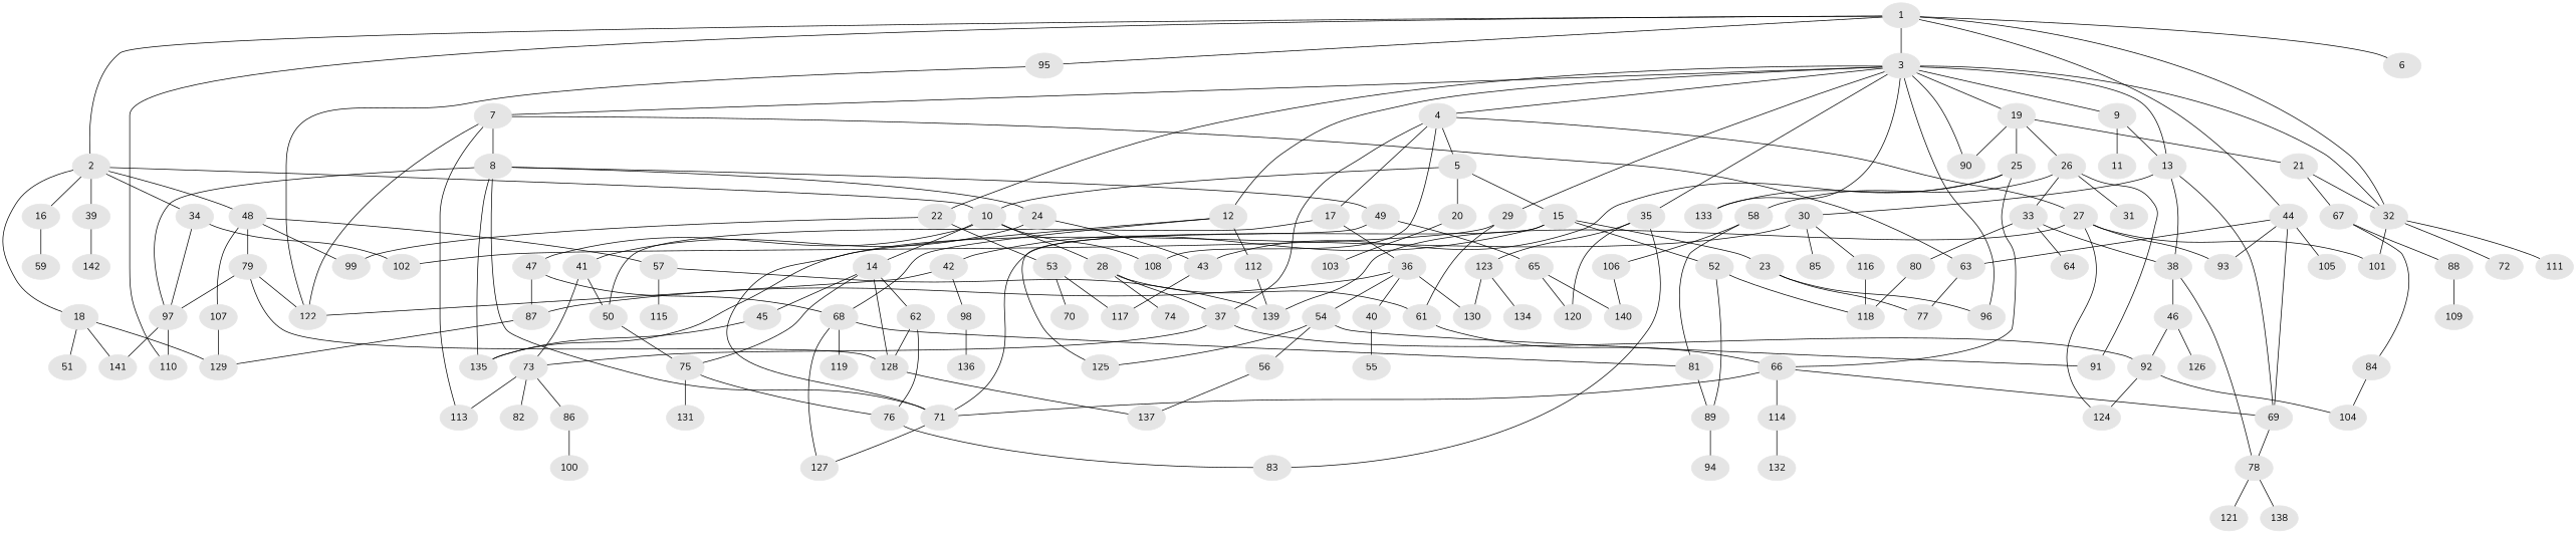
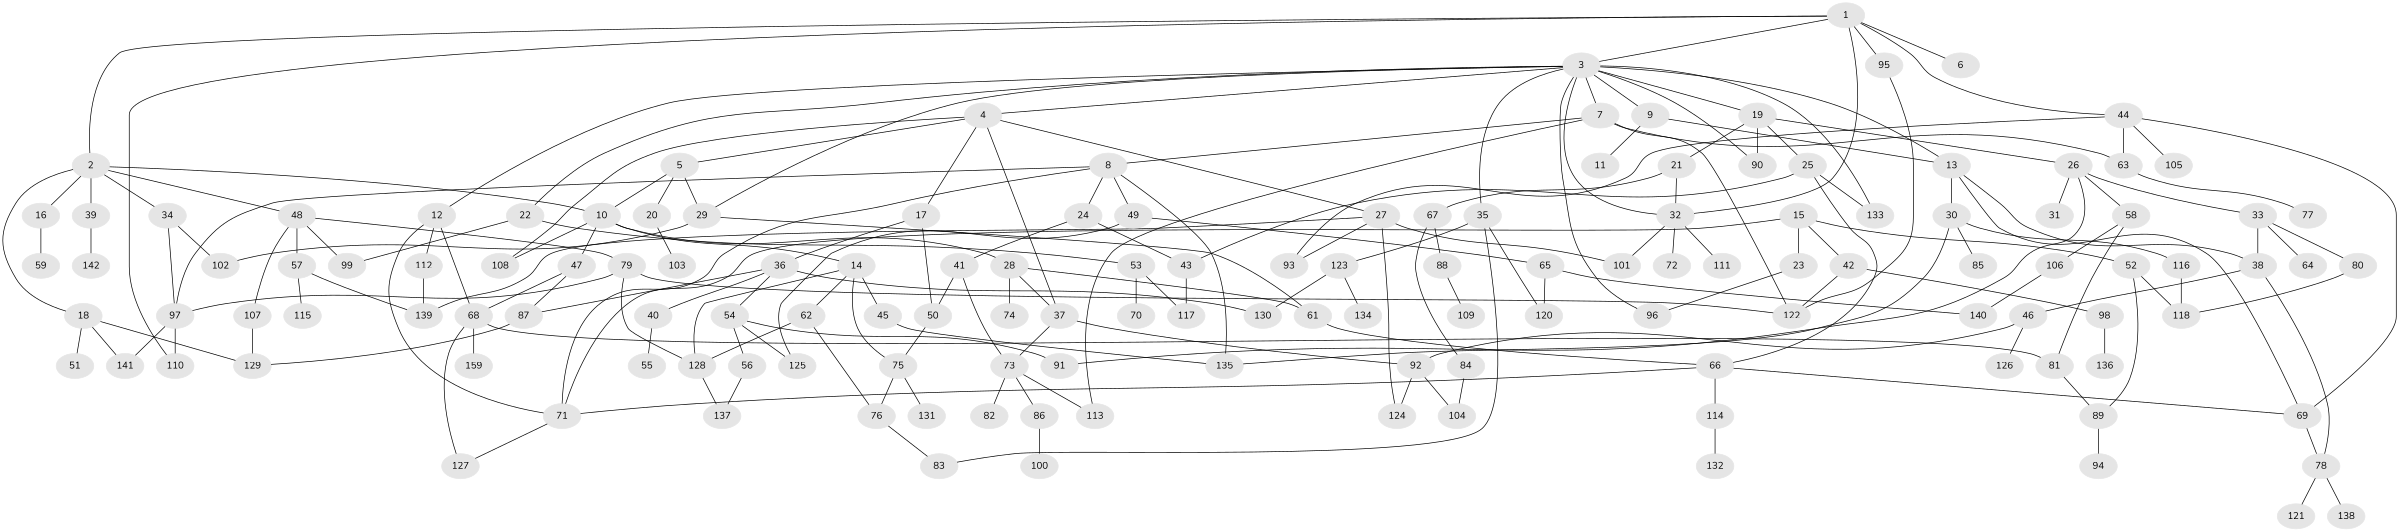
  graph {
    fontname=Nunito
    node [color=gray90 fontname=Nunito style=filled]
    edge [fontname=Nunito]
    1
    2
    3
    6
    32
    44
    95
    110
    10
    16
    18
    34
    39
    48
    4
    7
    9
    12
    13
    19
    22
    29
    35
    90
    96
    133
    101
    72
    111
    63
    69
    93
    105
    122
    108
    14
    28
    47
    59
    51
    129
    141
    97
    102
    142
    99
    57
    79
    107
    5
    17
    27
    37
    8
    113
    11
    71
    68
    112
    30
    38
    21
    25
    26
    53
    61
    83
    120
    123
    15
    20
    36
    50
    124
    139
    73
    92
    23
    42
    52
    103
    24
    49
    135
    77
    41
    43
    65
    125
    127
    45
    62
    75
    128
    74
    87
    81
-   119
+   119 [label=159]
    85
    116
    46
    78
    76
    131
    137
    98
    89
    118
    40
    54
    130
    67
    66
    31
    33
    58
    91
    84
    88
    117
    70
    114
    64
    80
    106
    134
    55
    56
    82
    86
    104
    126
    121
    138
    136
    115
    140
    94
    132
    109
    100
    1 -- 2
    1 -- 3
    1 -- 6
    1 -- 32
    1 -- 44
    1 -- 95
    1 -- 110
    2 -- 10
    2 -- 16
    2 -- 18
    2 -- 34
    2 -- 39
    2 -- 48
    3 -- 32
    3 -- 4
    3 -- 7
    3 -- 9
    3 -- 12
    3 -- 13
    3 -- 19
    3 -- 22
    3 -- 29
    3 -- 35
    3 -- 90
    3 -- 96
    3 -- 133
    32 -- 101
    32 -- 72
    32 -- 111
    44 -- 63
    44 -- 69
    44 -- 93
    44 -- 105
    95 -- 122
    10 -- 108
    10 -- 14
    10 -- 28
    10 -- 47
    16 -- 59
    18 -- 51
    18 -- 129
    18 -- 141
    34 -- 97
    34 -- 102
    39 -- 142
    48 -- 99
    48 -- 57
    48 -- 79
    48 -- 107
    4 -- 108
    4 -- 5
    4 -- 17
    4 -- 27
    4 -- 37
    7 -- 63
    7 -- 122
    7 -- 8
    7 -- 113
    9 -- 13
    9 -- 11
    12 -- 71
    12 -- 68
    12 -- 112
    13 -- 69
    13 -- 30
    13 -- 38
    19 -- 90
    19 -- 21
    19 -- 25
    19 -- 26
    22 -- 99
    22 -- 53
    29 -- 102
    29 -- 61
    35 -- 83
    35 -- 120
    35 -- 123
    63 -- 77
    69 -- 78
    14 -- 45
    14 -- 62
    14 -- 75
    14 -- 128
    28 -- 37
    28 -- 61
    28 -- 74
    47 -- 68
    47 -- 87
    97 -- 110
    97 -- 141
    57 -- 139
    57 -- 115
    79 -- 122
    79 -- 97
    79 -- 128
    107 -- 129
    5 -- 10
-   5 -- 15
+   5 -- 29
    5 -- 20
    17 -- 36
    17 -- 50
    27 -- 101
    27 -- 93
    27 -- 124
    27 -- 139
    37 -- 73
    37 -- 92
    8 -- 97
    8 -- 71
    8 -- 24
    8 -- 49
    8 -- 135
    71 -- 127
    68 -- 127
    68 -- 81
    68 -- 119
    112 -- 139
    30 -- 135
    30 -- 85
    30 -- 116
    38 -- 46
    38 -- 78
    21 -- 32
    21 -- 67
    25 -- 133
    25 -- 43
    25 -- 66
    26 -- 31
    26 -- 33
    26 -- 58
    26 -- 91
    53 -- 117
    53 -- 70
    61 -- 66
    123 -- 130
    123 -- 134
    15 -- 71
    15 -- 23
    15 -- 42
    15 -- 52
    20 -- 103
    36 -- 87
    36 -- 40
    36 -- 54
    36 -- 130
    50 -- 75
    73 -- 113
    73 -- 82
    73 -- 86
    92 -- 124
    92 -- 104
    23 -- 96
-   23 -- 77
    42 -- 122
    42 -- 98
    52 -- 89
    52 -- 118
    24 -- 41
    24 -- 43
    49 -- 65
    49 -- 125
    41 -- 50
    41 -- 73
    43 -- 117
    65 -- 120
    65 -- 140
    45 -- 135
    62 -- 128
    62 -- 76
    75 -- 76
    75 -- 131
    128 -- 137
    87 -- 129
    81 -- 89
    116 -- 118
    46 -- 92
    46 -- 126
    78 -- 121
    78 -- 138
    76 -- 83
    98 -- 136
    89 -- 94
    40 -- 55
    54 -- 125
    54 -- 91
    54 -- 56
    67 -- 84
    67 -- 88
    66 -- 69
    66 -- 71
    66 -- 114
    33 -- 38
    33 -- 64
    33 -- 80
    58 -- 81
    58 -- 106
    84 -- 104
    88 -- 109
    114 -- 132
    80 -- 118
    106 -- 140
    56 -- 137
    86 -- 100
  }
